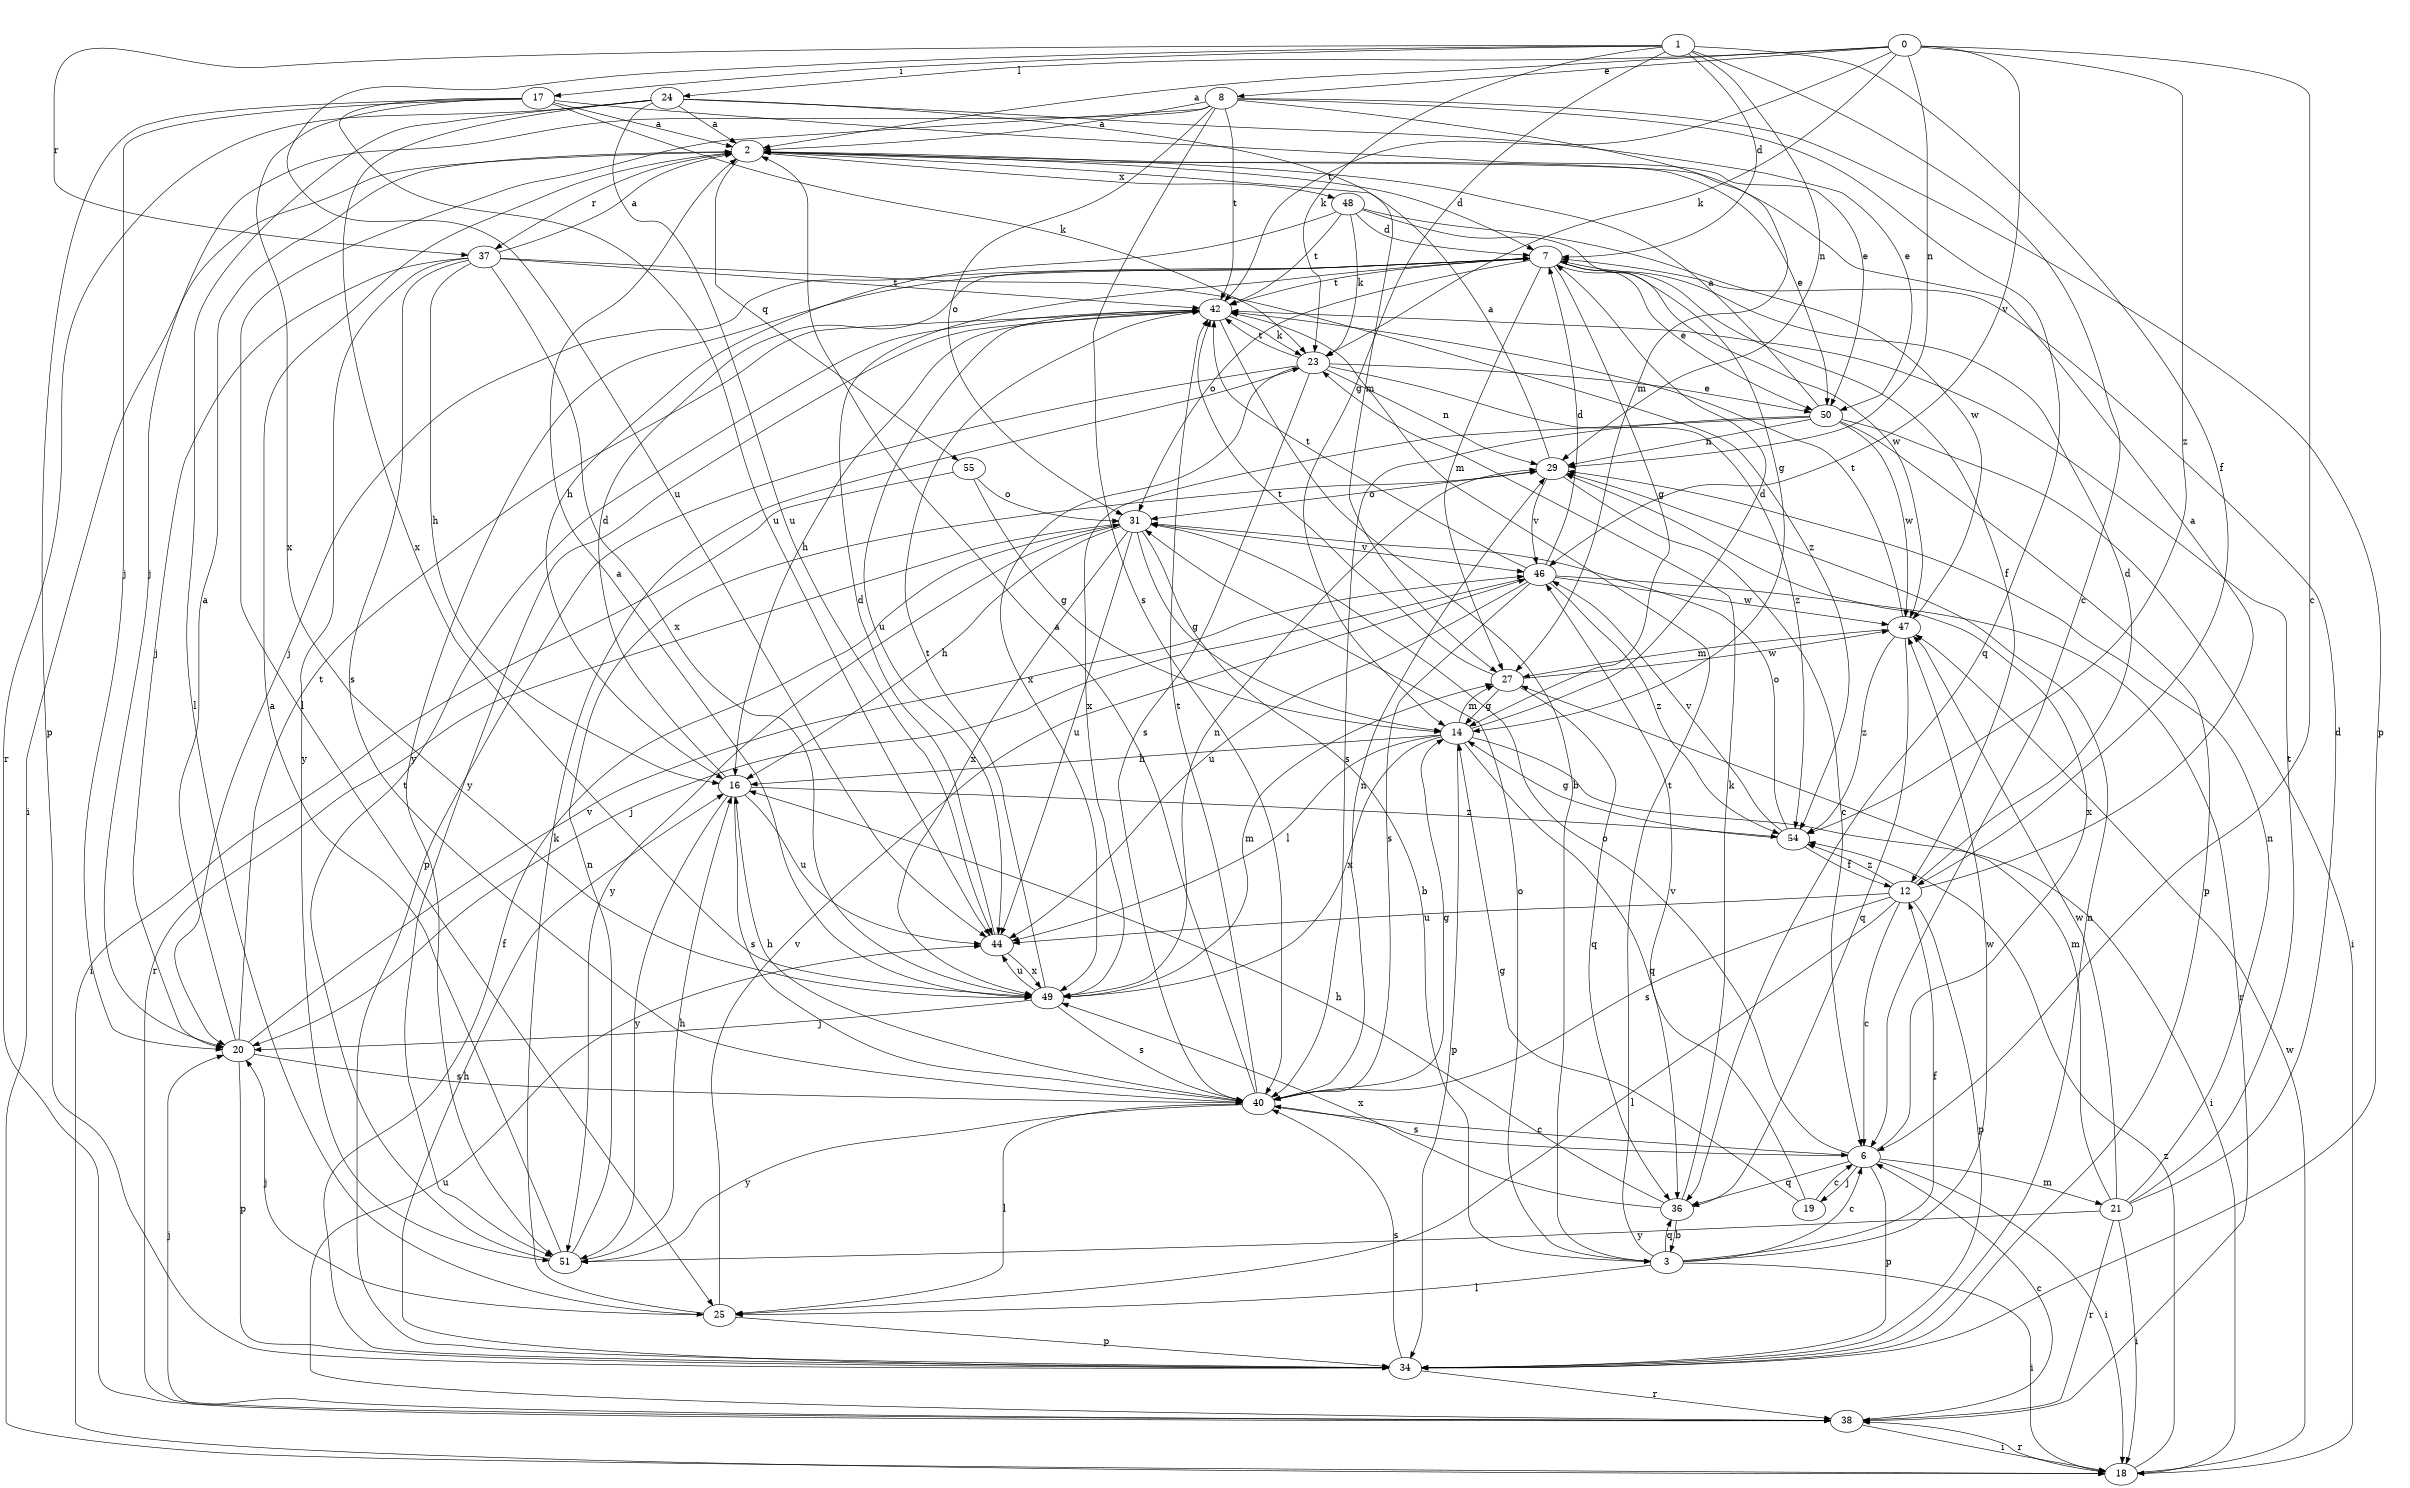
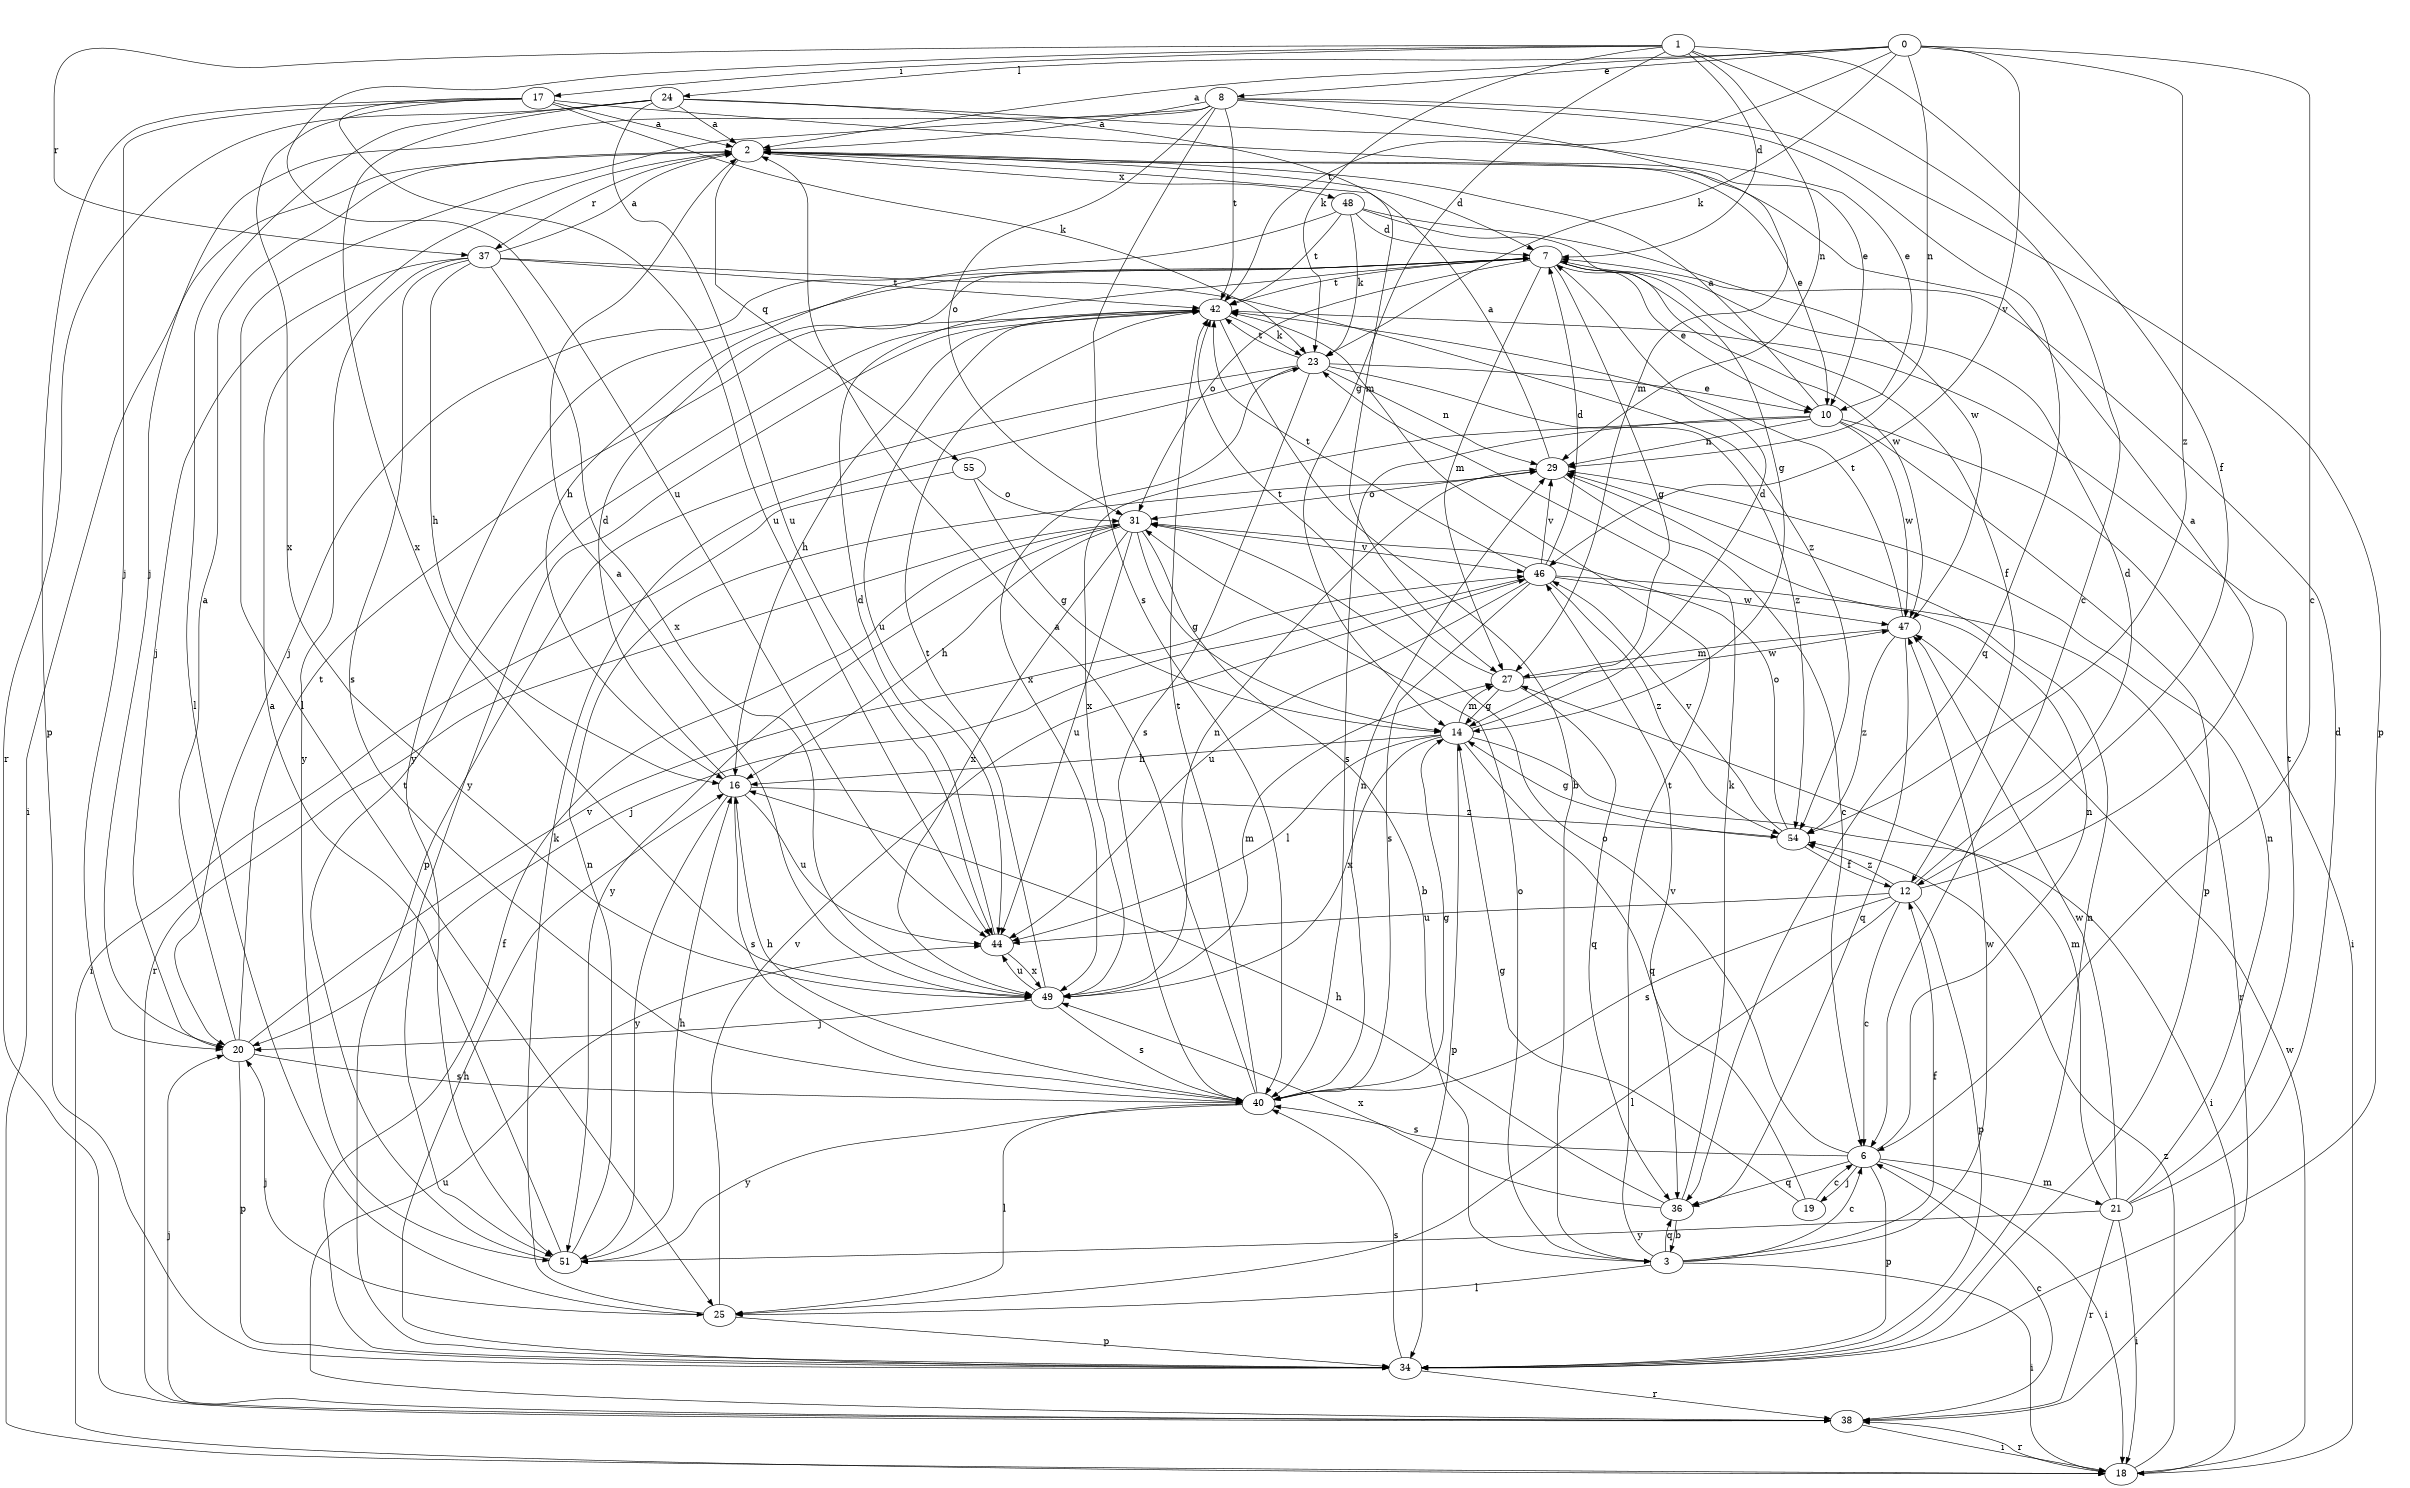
  strict digraph {
    0
    2
    6
    8
    23
    24
    29
    42
    46
    54
    7
    37
-   10 [label=50]
+   10
    18
    n15 [label=55]
    48
    31
    36
    19
    n20 [label=21]
    34
    40
    25
    20
    27
    49
    44
    38
    3
    51
    16
    47
    12
    14
    1
    17
    0 -> 2 [label=a]
    0 -> 6 [label=c]
    0 -> 8 [label=e]
    0 -> 23 [label=k]
    0 -> 24 [label=l]
    0 -> 29 [label=n]
    0 -> 42 [label=t]
    0 -> 46 [label=v]
    0 -> 54 [label=z]
    2 -> 7 [label=d]
    2 -> 37 [label=r]
    2 -> 10 [label=e]
    2 -> 18 [label=i]
    2 -> n15 [label=q]
    2 -> 48 [label=x]
-   6 -> 29 [label=x]
+   6 -> 29 [label=n]
    6 -> 18 [label=i]
    6 -> 31 [label=o]
    6 -> 36 [label=q]
    6 -> 19 [label=j]
    6 -> n20 [label=m]
    6 -> 34 [label=p]
    6 -> 40 [label=s]
    8 -> 2 [label=a]
    8 -> 42 [label=t]
    8 -> 31 [label=o]
    8 -> 36 [label=q]
    8 -> 34 [label=p]
    8 -> 40 [label=s]
    8 -> 25 [label=l]
    8 -> 20 [label=j]
    8 -> 27 [label=m]
    23 -> 29 [label=n]
    23 -> 42 [label=t]
    23 -> 54 [label=z]
    23 -> 10 [label=e]
    23 -> 34 [label=p]
    23 -> 40 [label=s]
    23 -> 49 [label=x]
    24 -> 2 [label=a]
    24 -> 10 [label=e]
    24 -> 25 [label=l]
    24 -> 27 [label=m]
    24 -> 49 [label=x]
    24 -> 44 [label=u]
    24 -> 38 [label=r]
    29 -> 2 [label=a]
    29 -> 6 [label=c]
-   29 -> 46 [label=v]
+   46 -> 29 [label=v]
    29 -> 31 [label=o]
    42 -> 23 [label=k]
    42 -> 44 [label=u]
    42 -> 3 [label=b]
    42 -> 51 [label=y]
    42 -> 16 [label=h]
    46 -> 42 [label=t]
    46 -> 54 [label=z]
    46 -> 7 [label=d]
    46 -> 40 [label=s]
    46 -> 20 [label=j]
    46 -> 44 [label=u]
    46 -> 38 [label=r]
    46 -> 47 [label=w]
    54 -> 46 [label=v]
    54 -> 31 [label=o]
    54 -> 12 [label=f]
    54 -> 14 [label=g]
    7 -> 42 [label=t]
    7 -> 10 [label=e]
    7 -> 31 [label=o]
    7 -> 20 [label=j]
    7 -> 27 [label=m]
    7 -> 51 [label=y]
    7 -> 47 [label=w]
    7 -> 12 [label=f]
    7 -> 14 [label=g]
    37 -> 2 [label=a]
    37 -> 42 [label=t]
    37 -> 54 [label=z]
    37 -> 40 [label=s]
    37 -> 20 [label=j]
    37 -> 49 [label=x]
    37 -> 51 [label=y]
    37 -> 16 [label=h]
    10 -> 2 [label=a]
    10 -> 29 [label=n]
    10 -> 18 [label=i]
    10 -> 34 [label=p]
    10 -> 40 [label=s]
    10 -> 49 [label=x]
    10 -> 47 [label=w]
    18 -> 54 [label=z]
    18 -> 38 [label=r]
    18 -> 47 [label=w]
    n15 -> 18 [label=i]
    n15 -> 31 [label=o]
    n15 -> 14 [label=g]
    48 -> 23 [label=k]
    48 -> 42 [label=t]
    48 -> 7 [label=d]
    48 -> 16 [label=h]
    48 -> 47 [label=w]
    48 -> 14 [label=g]
    31 -> 46 [label=v]
    31 -> 49 [label=x]
    31 -> 44 [label=u]
    31 -> 38 [label=r]
    31 -> 3 [label=b]
    31 -> 51 [label=y]
    31 -> 16 [label=h]
    31 -> 14 [label=g]
    36 -> 23 [label=k]
    36 -> 49 [label=x]
    36 -> 3 [label=b]
    36 -> 16 [label=h]
    19 -> 6 [label=c]
    19 -> 46 [label=v]
    19 -> 14 [label=g]
    n20 -> 29 [label=n]
    n20 -> 42 [label=t]
    n20 -> 7 [label=d]
    n20 -> 18 [label=i]
    n20 -> 27 [label=m]
    n20 -> 38 [label=r]
    n20 -> 51 [label=y]
    n20 -> 47 [label=w]
    34 -> 29 [label=n]
    34 -> 31 [label=f]
    34 -> 40 [label=s]
    34 -> 38 [label=r]
    34 -> 16 [label=h]
    40 -> 2 [label=a]
-   40 -> 6 [label=c]
    40 -> 29 [label=n]
    40 -> 42 [label=t]
    40 -> 25 [label=l]
    40 -> 51 [label=y]
    40 -> 16 [label=h]
    40 -> 14 [label=g]
    25 -> 23 [label=k]
    25 -> 46 [label=v]
    25 -> 34 [label=p]
    25 -> 20 [label=j]
    20 -> 2 [label=a]
    20 -> 42 [label=t]
    20 -> 46 [label=v]
    20 -> 34 [label=p]
    20 -> 40 [label=s]
    27 -> 42 [label=t]
    27 -> 36 [label=q]
    27 -> 47 [label=w]
    27 -> 14 [label=g]
    49 -> 2 [label=a]
    49 -> 29 [label=n]
    49 -> 42 [label=t]
    49 -> 40 [label=s]
    49 -> 20 [label=j]
    49 -> 27 [label=m]
    49 -> 44 [label=u]
    44 -> 7 [label=d]
    44 -> 49 [label=x]
    38 -> 6 [label=c]
    38 -> 18 [label=i]
    38 -> 20 [label=j]
    38 -> 44 [label=u]
    3 -> 6 [label=c]
    3 -> 42 [label=t]
    3 -> 18 [label=i]
    3 -> 31 [label=o]
    3 -> 36 [label=q]
    3 -> 25 [label=l]
    3 -> 47 [label=w]
    3 -> 12 [label=f]
    51 -> 2 [label=a]
    51 -> 29 [label=n]
    51 -> 42 [label=t]
    51 -> 16 [label=h]
    16 -> 54 [label=z]
    16 -> 7 [label=d]
    16 -> 40 [label=s]
    16 -> 44 [label=u]
    16 -> 51 [label=y]
    47 -> 42 [label=t]
    47 -> 54 [label=z]
    47 -> 36 [label=q]
    47 -> 27 [label=m]
    12 -> 2 [label=a]
    12 -> 6 [label=c]
    12 -> 54 [label=z]
    12 -> 7 [label=d]
    12 -> 34 [label=p]
    12 -> 40 [label=s]
    12 -> 25 [label=l]
    12 -> 44 [label=u]
    14 -> 7 [label=d]
    14 -> 18 [label=i]
    14 -> 36 [label=q]
    14 -> 34 [label=p]
    14 -> 27 [label=m]
    14 -> 49 [label=x]
    14 -> 44 [label=l]
    14 -> 16 [label=h]
    1 -> 6 [label=c]
    1 -> 23 [label=k]
    1 -> 29 [label=n]
    1 -> 7 [label=d]
    1 -> 37 [label=r]
    1 -> 44 [label=u]
    1 -> 12 [label=f]
    1 -> 14 [label=g]
    1 -> 17 [label=i]
    17 -> 2 [label=a]
    17 -> 23 [label=k]
    17 -> 10 [label=e]
    17 -> 34 [label=p]
    17 -> 20 [label=j]
    17 -> 49 [label=x]
    17 -> 44 [label=u]
  }
